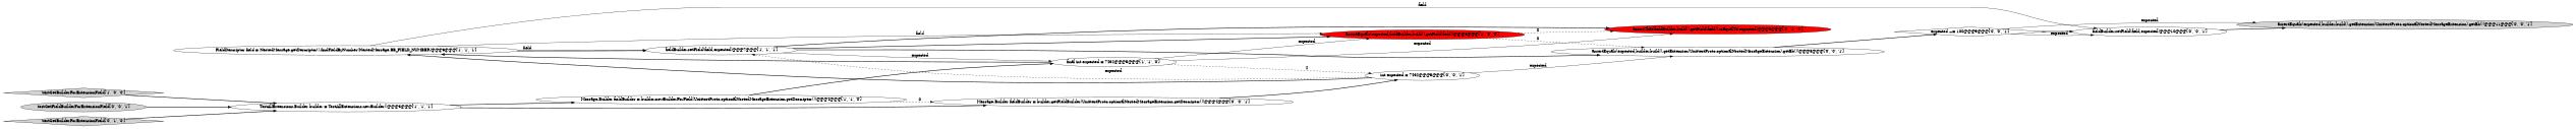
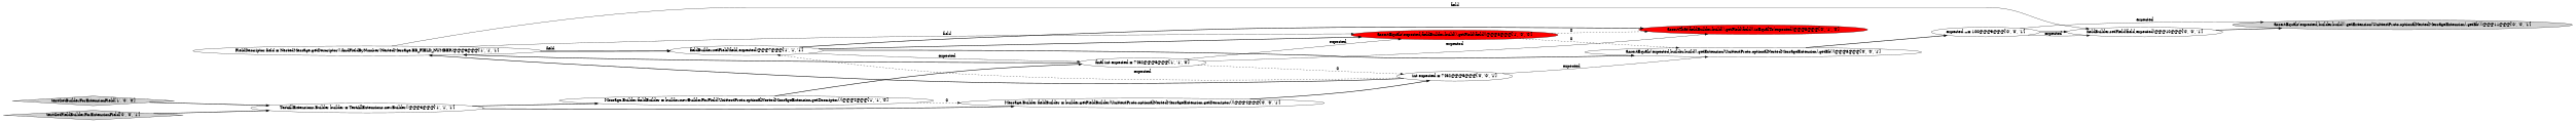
  digraph {
    rankdir=LR
    node [fillcolor=white shape=ellipse style=filled]
    edge [style=bold]
    n1 [fillcolor=red label="assertEquals(expected,fieldBuilder.build().getField(field))@@@8@@@['1', '0', '0']"]
    n2 [label="assertEquals(expected,builder.build().getExtension(UnittestProto.optionalNestedMessageExtension).getBb())@@@8@@@['0', '0', '1']"]
    n3 [fillcolor=red label="assertThat(fieldBuilder.build().getField(field)).isEqualTo(expected)@@@8@@@['0', '1', '0']"]
-   n4 [label="expected += 100@@@9@@@['0', '0', '1']" shape=diamond]
+   n4 [label="expected += 100@@@9@@@['0', '0', '1']"]
    n5 [label="fieldBuilder.setField(field,expected)@@@10@@@['0', '0', '1']"]
    n6 [fillcolor=lightgray label="assertEquals(expected,builder.build().getExtension(UnittestProto.optionalNestedMessageExtension).getBb())@@@11@@@['0', '0', '1']"]
    n7 [label="int expected = 7432@@@5@@@['0', '0', '1']"]
    n8 [label="FieldDescriptor field = NestedMessage.getDescriptor().findFieldByNumber(NestedMessage.BB_FIELD_NUMBER)@@@6@@@['1', '1', '1']"]
    n9 [label="fieldBuilder.setField(field,expected)@@@7@@@['1', '1', '1']"]
    n10 [label="final int expected = 7432@@@5@@@['1', '1', '0']"]
    n11 [fillcolor=lightgray label="testGetBuilderForExtensionField['1', '0', '0']" shape=diamond]
    n12 [label="TestAllExtensions.Builder builder = TestAllExtensions.newBuilder()@@@3@@@['1', '1', '1']"]
    n13 [label="Message.Builder fieldBuilder = builder.getFieldBuilder(UnittestProto.optionalNestedMessageExtension.getDescriptor())@@@4@@@['0', '0', '1']"]
    n14 [label="Message.Builder fieldBuilder = builder.newBuilderForField(UnittestProto.optionalNestedMessageExtension.getDescriptor())@@@4@@@['1', '1', '0']"]
-   n15 [fillcolor=lightgray label="testGetFieldBuilderForExtensionField['0', '0', '1']"]
-   n16 [fillcolor=lightgray label="testGetBuilderForExtensionField['0', '1', '0']" shape=diamond]
+   n15 [fillcolor=lightgray label="testGetFieldBuilderForExtensionField['0', '0', '1']" shape=diamond]
    n1 -> n2 [label=0 style=dashed]
    n1 -> n3 [label=0 style=dashed]
    n2 -> n4
    n4 -> n5 [label=expected style=solid]
    n4 -> n5
    n4 -> n6 [label=expected style=solid]
    n5 -> n6
    n7 -> n2 [label=expected style=solid]
    n7 -> n8
    n7 -> n9 [label=expected style=dashed]
    n8 -> n1 [label=field style=solid]
    n8 -> n5 [label=field style=solid]
    n8 -> n9 [label=field style=solid]
    n8 -> n9
    n9 -> n1
    n9 -> n2
    n9 -> n3
    n9 -> n10 [label=expected style=solid]
    n10 -> n1 [label=expected style=solid]
    n10 -> n3 [label=expected style=solid]
-   n10 -> n7 [label=4 style=dashed]
+   n10 -> n7 [label=0 style=dashed]
    n10 -> n8
    n11 -> n12
    n12 -> n13
    n12 -> n14
    n13 -> n7
    n14 -> n10
    n14 -> n13 [label=0 style=dashed]
    n15 -> n12
-   n16 -> n12
  }
